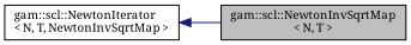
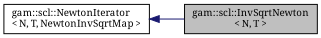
  digraph {
    rankdir=LR
    fontname="Noto Serif"
    node [color=black fontname="Noto Serif" fontsize=10 shape=record]
-   n1 [fillcolor=grey75 fontcolor=black height=0.2 label="gam::scl::NewtonInvSqrtMap\l\< N, T \>" style=filled width=0.4]
+   n1 [fillcolor=grey75 fontcolor=black height=0.2 label="gam::scl::InvSqrtNewton\l\< N, T \>" style=filled width=0.4]
    n2 [height=0.2 label="gam::scl::NewtonIterator\l\< N, T, NewtonInvSqrtMap \>" width=0.4]
    n2 -> n1 [color=midnightblue dir=back fontname="Noto Serif" fontsize=10 labelfontname="FreeSans.ttf" labelfontsize=10 style=solid]
  }
